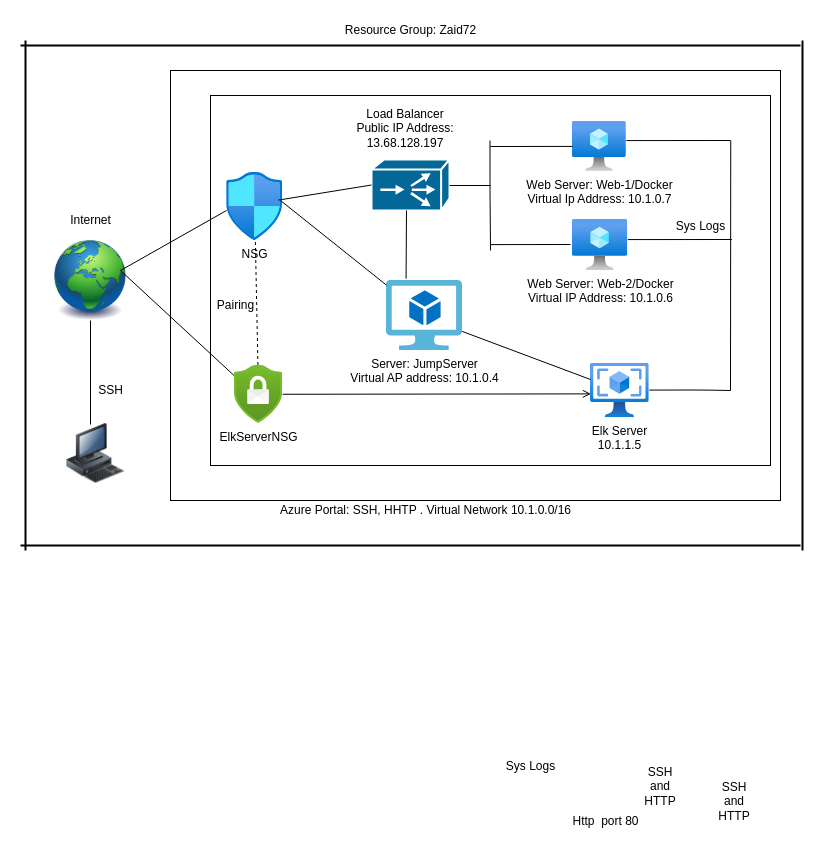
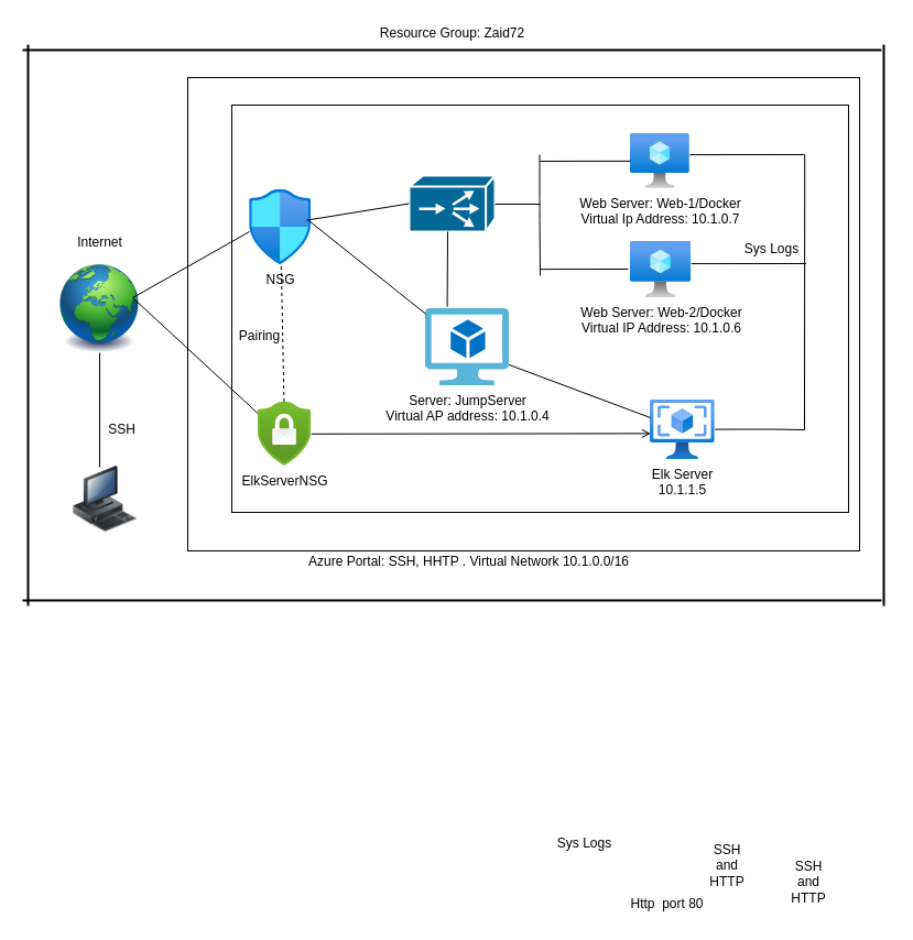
  <mxCell id="0" />
  <mxCell id="1" parent="0" />
  <mxCell id="2" value="" style="image;html=1;image=img/lib/clip_art/computers/Workstation_128x128.png" parent="1" vertex="1"><mxGeometry x="60" y="423.13" width="70" height="60" as="geometry" /></mxCell>
  <mxCell id="3" value="" style="rounded=0;whiteSpace=wrap;html=1;" parent="1" vertex="1"><mxGeometry x="170" y="70" width="610" height="430" as="geometry" /></mxCell>
  <mxCell id="4" value="" style="image;html=1;image=img/lib/clip_art/general/Earth_globe_128x128.png" parent="1" vertex="1"><mxGeometry x="50" y="240" width="80" height="80" as="geometry" /></mxCell>
  <mxCell id="5" value="Internet" style="text;html=1;align=center;verticalAlign=middle;resizable=0;points=[];autosize=1;" parent="1" vertex="1"><mxGeometry x="60" y="210" width="60" height="20" as="geometry" /></mxCell>
  <mxCell id="6" value="Azure Portal: SSH, HHTP . Virtual Network 10.1.0.0/16" style="text;html=1;align=center;verticalAlign=middle;resizable=0;points=[];autosize=1;" parent="1" vertex="1"><mxGeometry x="270" y="500" width="310" height="20" as="geometry" /></mxCell>
  <mxCell id="7" value="&amp;nbsp;" style="text;html=1;align=center;verticalAlign=middle;resizable=0;points=[];autosize=1;" parent="1" vertex="1"><mxGeometry x="440" y="420" width="20" height="20" as="geometry" /></mxCell>
  <mxCell id="8" value="SSH and HTTP" style="text;html=1;strokeColor=none;fillColor=none;align=center;verticalAlign=middle;whiteSpace=wrap;rounded=0;" parent="1" vertex="1"><mxGeometry x="640" y="775.65" width="40" height="20" as="geometry" /></mxCell>
  <mxCell id="9" value="SSH and HTTP" style="text;html=1;strokeColor=none;fillColor=none;align=center;verticalAlign=middle;whiteSpace=wrap;rounded=0;" parent="1" vertex="1"><mxGeometry x="713.91" y="791.29" width="40" height="20" as="geometry" /></mxCell>
  <mxCell id="10" value="Resource Group: Zaid72" style="text;html=1;align=center;verticalAlign=middle;resizable=0;points=[];autosize=1;" parent="1" vertex="1"><mxGeometry x="335" y="20" width="150" height="20" as="geometry" /></mxCell>
  <mxCell id="11" value="SSH" style="text;html=1;align=center;verticalAlign=middle;resizable=0;points=[];autosize=1;" parent="1" vertex="1"><mxGeometry x="90" y="380" width="40" height="20" as="geometry" /></mxCell>
  <mxCell id="12" value="" style="line;strokeWidth=2;direction=south;html=1;" parent="1" vertex="1"><mxGeometry x="20" y="40" width="10" height="510" as="geometry" /></mxCell>
  <mxCell id="13" value="" style="line;strokeWidth=2;direction=west;html=1;" parent="1" vertex="1"><mxGeometry x="20" y="540" width="780" height="10" as="geometry" /></mxCell>
  <mxCell id="14" value="" style="line;strokeWidth=2;direction=west;html=1;" parent="1" vertex="1"><mxGeometry x="20" y="40" width="780" height="10" as="geometry" /></mxCell>
  <mxCell id="15" value="" style="line;strokeWidth=2;direction=south;html=1;" parent="1" vertex="1"><mxGeometry x="797" y="40" width="10" height="510" as="geometry" /></mxCell>
  <mxCell id="16" value="Sys Logs" style="text;html=1;align=center;verticalAlign=middle;resizable=0;points=[];autosize=1;" parent="1" vertex="1"><mxGeometry x="500" y="755.65" width="60" height="20" as="geometry" /></mxCell>
  <mxCell id="17" value="Http&amp;nbsp; port 80" style="text;html=1;align=center;verticalAlign=middle;resizable=0;points=[];autosize=1;" parent="1" vertex="1"><mxGeometry x="565" y="811.29" width="80" height="20" as="geometry" /></mxCell>
  <mxCell id="18" value="" style="rounded=0;whiteSpace=wrap;html=1;" parent="1" vertex="1"><mxGeometry x="210" y="95" width="560" height="370" as="geometry" /></mxCell>
  <mxCell id="19" value="" style="endArrow=none;html=1;" parent="1" target="4" edge="1"><mxGeometry width="50" height="50" relative="1" as="geometry"><mxPoint x="90" y="424" as="sourcePoint" /><mxPoint x="100" y="350" as="targetPoint" /></mxGeometry></mxCell>
  <mxCell id="20" value="NSG" style="aspect=fixed;html=1;points=[];align=center;image;fontSize=12;image=img/lib/azure2/networking/Network_Security_Groups.svg;" parent="1" vertex="1"><mxGeometry x="226.1" y="171.9" width="56.09" height="68.1" as="geometry" /></mxCell>
  <mxCell id="21" value="" style="shape=mxgraph.cisco.directors.localdirector;html=1;pointerEvents=1;dashed=0;fillColor=#036897;strokeColor=#ffffff;strokeWidth=2;verticalLabelPosition=bottom;verticalAlign=top;align=center;outlineConnect=0;" parent="1" vertex="1"><mxGeometry x="371" y="159" width="78" height="51" as="geometry" /></mxCell>
  <mxCell id="22" value="ElkServerNSG" style="aspect=fixed;html=1;points=[];align=center;image;fontSize=12;image=img/lib/azure2/security/Security_Center.svg;" parent="1" vertex="1"><mxGeometry x="233.91" y="364.5" width="48.28" height="58.63" as="geometry" /></mxCell>
  <mxCell id="23" value="Web Server: Web-1/Docker&lt;br&gt;Virtual Ip Address: 10.1.0.7" style="aspect=fixed;html=1;points=[];align=center;image;fontSize=12;image=img/lib/azure2/compute/Virtual_Machine.svg;" parent="1" vertex="1"><mxGeometry x="571.96" y="120.9" width="53.91" height="50" as="geometry" /></mxCell>
  <mxCell id="24" value="Web Server: Web-2/Docker&lt;br&gt;Virtual IP Address: 10.1.0.6" style="aspect=fixed;html=1;points=[];align=center;image;fontSize=12;image=img/lib/azure2/compute/Virtual_Machine.svg;" parent="1" vertex="1"><mxGeometry x="571.96" y="218.85" width="55.3" height="51.29" as="geometry" /></mxCell>
  <mxCell id="25" value="Server: JumpServer&lt;br&gt;Virtual AP address: 10.1.0.4&lt;br&gt;" style="aspect=fixed;html=1;points=[];align=center;image;fontSize=12;image=img/lib/mscae/Virtual_Machine_2.svg;" parent="1" vertex="1"><mxGeometry x="385.95" y="280" width="76.09" height="70" as="geometry" /></mxCell>
  <mxCell id="26" value="Elk Server&lt;br&gt;10.1.1.5" style="aspect=fixed;html=1;points=[];align=center;image;fontSize=12;image=img/lib/azure2/compute/OS_Images_Classic.svg;" parent="1" vertex="1"><mxGeometry x="590" y="362.75" width="58.76" height="54.5" as="geometry" /></mxCell>
- <mxCell id="27" value="&lt;span&gt;Load Balancer&lt;/span&gt;&lt;br&gt;&lt;span&gt;Public IP Address: 13.68.128.197&lt;/span&gt;&lt;br&gt;&lt;span&gt;&lt;br&gt;&lt;/span&gt;" style="text;html=1;strokeColor=none;fillColor=none;align=center;verticalAlign=middle;whiteSpace=wrap;rounded=0;" parent="1" vertex="1"><mxGeometry x="350" y="110.14" width="110" height="48.86" as="geometry" /></mxCell>
  <mxCell id="28" value="" style="endArrow=none;html=1;" parent="1" edge="1"><mxGeometry width="50" height="50" relative="1" as="geometry"><mxPoint x="120" y="270" as="sourcePoint" /><mxPoint x="226" y="210" as="targetPoint" /></mxGeometry></mxCell>
  <mxCell id="29" value="" style="endArrow=none;html=1;entryX=-0.008;entryY=0.179;entryDx=0;entryDy=0;entryPerimeter=0;" parent="1" target="22" edge="1"><mxGeometry width="50" height="50" relative="1" as="geometry"><mxPoint x="120" y="270" as="sourcePoint" /><mxPoint x="236.1" y="228.16" as="targetPoint" /></mxGeometry></mxCell>
  <mxCell id="30" value="" style="endArrow=none;html=1;entryX=0;entryY=0.5;entryDx=0;entryDy=0;entryPerimeter=0;" parent="1" target="21" edge="1"><mxGeometry width="50" height="50" relative="1" as="geometry"><mxPoint x="277.88" y="199.58" as="sourcePoint" /><mxPoint x="373.98" y="149.999" as="targetPoint" /></mxGeometry></mxCell>
  <mxCell id="31" value="" style="endArrow=none;html=1;" parent="1" target="25" edge="1"><mxGeometry width="50" height="50" relative="1" as="geometry"><mxPoint x="280" y="200" as="sourcePoint" /><mxPoint x="383.98" y="159.999" as="targetPoint" /></mxGeometry></mxCell>
  <mxCell id="32" value="" style="endArrow=none;html=1;" parent="1" target="23" edge="1"><mxGeometry width="50" height="50" relative="1" as="geometry"><mxPoint x="490" y="146" as="sourcePoint" /><mxPoint x="548.08" y="99.999" as="targetPoint" /><Array as="points" /></mxGeometry></mxCell>
  <mxCell id="33" value="" style="endArrow=none;html=1;exitX=0.5;exitY=0.403;exitDx=0;exitDy=0;exitPerimeter=0;" parent="1" source="18" edge="1"><mxGeometry width="50" height="50" relative="1" as="geometry"><mxPoint x="490" y="220" as="sourcePoint" /><mxPoint x="570" y="244" as="targetPoint" /></mxGeometry></mxCell>
  <mxCell id="34" value="" style="endArrow=none;html=1;exitX=0.994;exitY=0.727;exitDx=0;exitDy=0;exitPerimeter=0;" parent="1" source="25" target="26" edge="1"><mxGeometry width="50" height="50" relative="1" as="geometry"><mxPoint x="460" y="320" as="sourcePoint" /><mxPoint x="560.004" y="414.505" as="targetPoint" /></mxGeometry></mxCell>
  <mxCell id="35" value="" style="endArrow=open;html=1;entryX=0.007;entryY=0.562;entryDx=0;entryDy=0;entryPerimeter=0;" parent="1" source="22" target="26" edge="1"><mxGeometry width="50" height="50" relative="1" as="geometry"><mxPoint x="260" y="416" as="sourcePoint" /><mxPoint x="462.04" y="446.818" as="targetPoint" /></mxGeometry></mxCell>
  <mxCell id="36" value="" style="endArrow=none;dashed=1;html=1;" parent="1" source="22" target="20" edge="1"><mxGeometry width="50" height="50" relative="1" as="geometry"><mxPoint x="240" y="340" as="sourcePoint" /><mxPoint x="290" y="290" as="targetPoint" /></mxGeometry></mxCell>
  <mxCell id="37" value="Pairing" style="text;html=1;align=center;verticalAlign=middle;resizable=0;points=[];autosize=1;" parent="1" vertex="1"><mxGeometry x="210" y="294.5" width="50" height="20" as="geometry" /></mxCell>
  <mxCell id="38" value="" style="endArrow=none;html=1;exitX=0.929;exitY=0.122;exitDx=0;exitDy=0;exitPerimeter=0;" parent="1" source="18" edge="1"><mxGeometry width="50" height="50" relative="1" as="geometry"><mxPoint x="670" y="160" as="sourcePoint" /><mxPoint x="730" y="390" as="targetPoint" /></mxGeometry></mxCell>
  <mxCell id="39" value="" style="endArrow=none;html=1;" parent="1" edge="1"><mxGeometry width="50" height="50" relative="1" as="geometry"><mxPoint x="625.87" y="140.08" as="sourcePoint" /><mxPoint x="730" y="140" as="targetPoint" /></mxGeometry></mxCell>
  <mxCell id="40" value="" style="endArrow=none;html=1;" parent="1" edge="1"><mxGeometry width="50" height="50" relative="1" as="geometry"><mxPoint x="627.26" y="239.08" as="sourcePoint" /><mxPoint x="731.39" y="239" as="targetPoint" /></mxGeometry></mxCell>
  <mxCell id="41" value="" style="endArrow=none;html=1;" parent="1" edge="1"><mxGeometry width="50" height="50" relative="1" as="geometry"><mxPoint x="648.76" y="389.58" as="sourcePoint" /><mxPoint x="730" y="390" as="targetPoint" /><Array as="points"><mxPoint x="701.5" y="389.5" /></Array></mxGeometry></mxCell>
  <mxCell id="42" value="Sys Logs" style="text;html=1;align=center;verticalAlign=middle;resizable=0;points=[];autosize=1;" parent="1" vertex="1"><mxGeometry x="670" y="215.64" width="60" height="20" as="geometry" /></mxCell>
  <mxCell id="43" value="" style="endArrow=none;html=1;" parent="1" edge="1"><mxGeometry width="50" height="50" relative="1" as="geometry"><mxPoint x="489.5" y="140" as="sourcePoint" /><mxPoint x="490" y="250" as="targetPoint" /><Array as="points"><mxPoint x="489.5" y="190" /></Array></mxGeometry></mxCell>
  <mxCell id="44" value="" style="endArrow=none;html=1;" parent="1" edge="1"><mxGeometry width="50" height="50" relative="1" as="geometry"><mxPoint x="449" y="185" as="sourcePoint" /><mxPoint x="490" y="185" as="targetPoint" /></mxGeometry></mxCell>
  <mxCell id="45" value="" style="endArrow=none;html=1;entryX=0.258;entryY=-0.026;entryDx=0;entryDy=0;entryPerimeter=0;" parent="1" target="25" edge="1"><mxGeometry width="50" height="50" relative="1" as="geometry"><mxPoint x="406" y="210" as="sourcePoint" /><mxPoint x="405" y="299.5" as="targetPoint" /><Array as="points" /></mxGeometry></mxCell>
